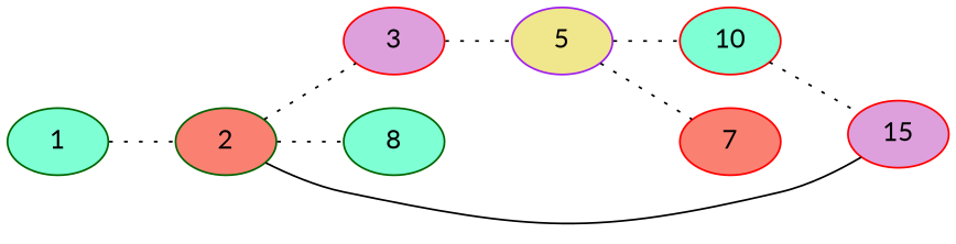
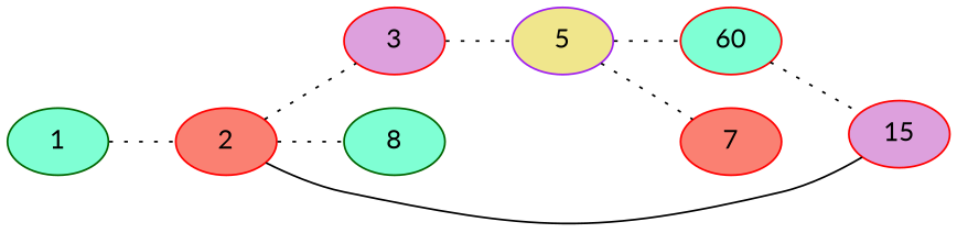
  graph {
    fontname=Lato
    rankdir=LR
    node [color=red fillcolor=aquamarine fontname=Lato style=filled]
    edge [fontname=Lato style=dotted]
    1 [color=darkgreen super="+6+17"]
-   2 [color=darkgreen fillcolor=salmon super="+4+13"]
+   2 [fillcolor=salmon super="+4+13"]
    3 [fillcolor=plum super="+18+19"]
    8 [color=darkgreen super="+9+16"]
    15 [fillcolor=plum super="+9"]
    5 [color=purple fillcolor=khaki super="+4+11+12+14"]
-   10 [super="+12"]
+   10 [super="+12" label=60]
    7 [fillcolor=salmon super="+11+17"]
    1 -- 2
    2 -- 3
    2 -- 8
    2 -- 15 [style=solid]
    3 -- 5
    5 -- 10
    5 -- 7
    10 -- 15
  }
